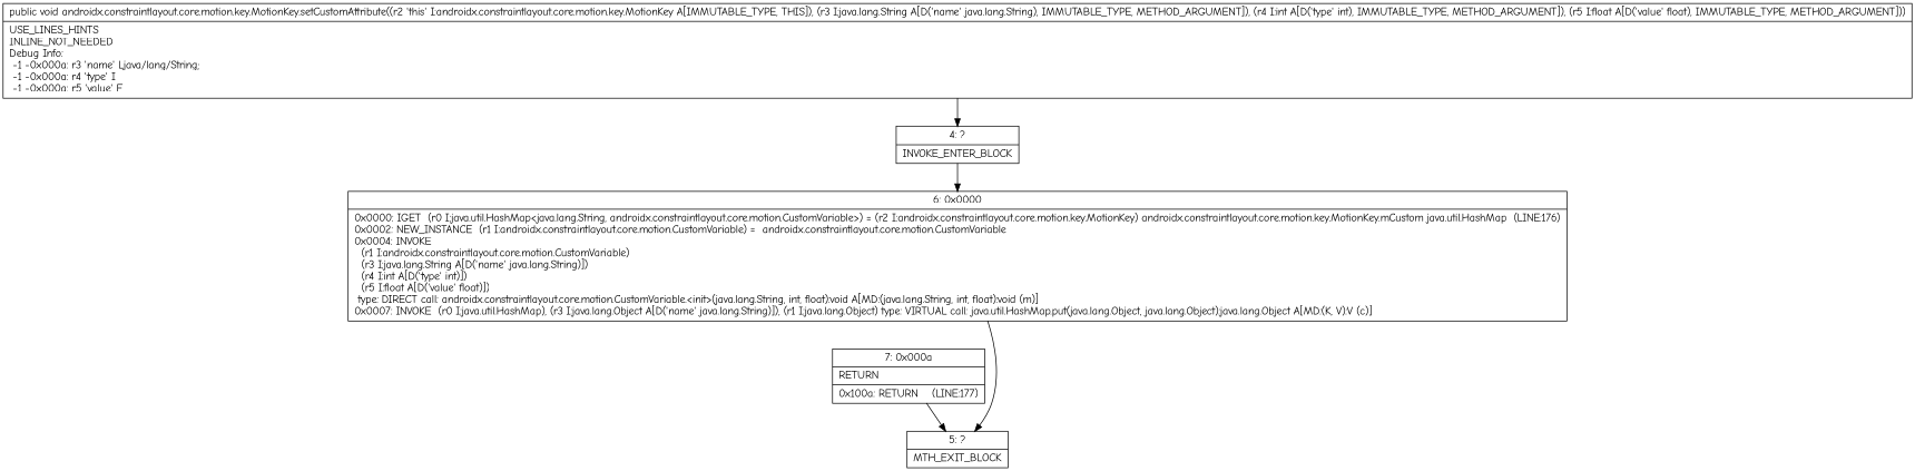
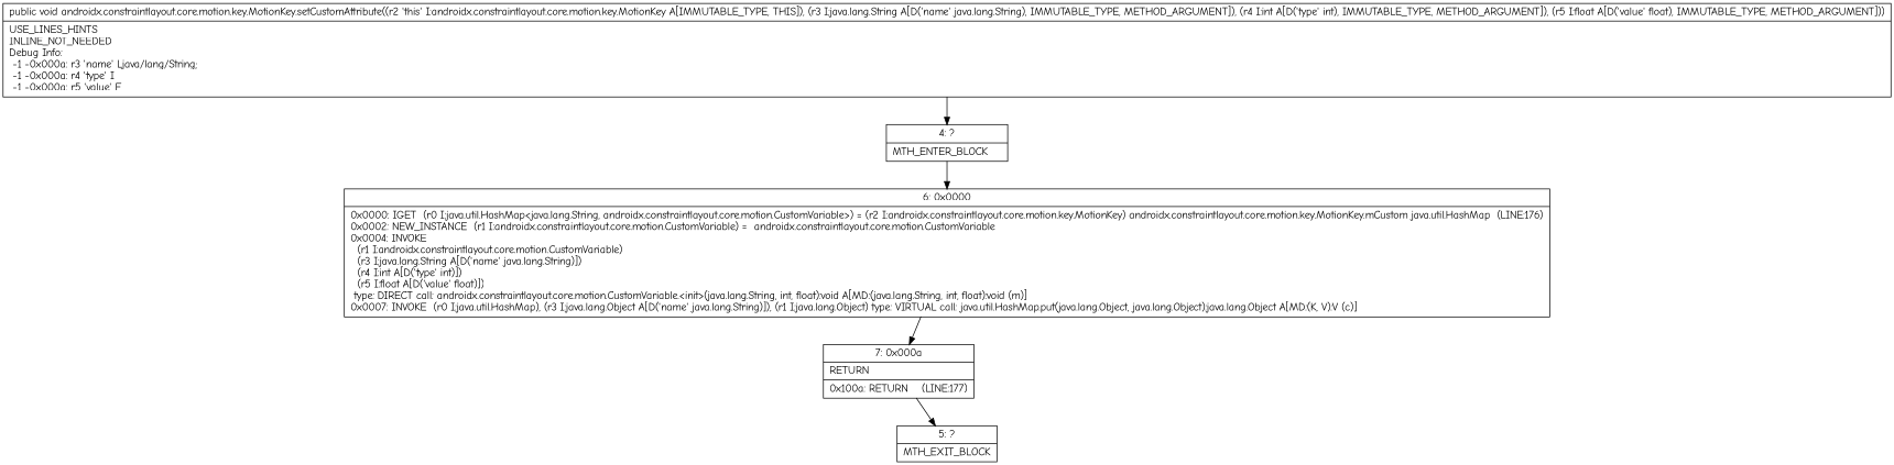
  digraph {
    fontname="Comic Neue"
    node [fontname="Comic Neue" shape=record]
    edge [fontname="Comic Neue"]
-   n1 [label="{4\:\ ?|INVOKE_ENTER_BLOCK\l}"]
+   n1 [label="{4\:\ ?|MTH_ENTER_BLOCK\l}"]
    n2 [label="{6\:\ 0x0000|0x0000: IGET  (r0 I:java.util.HashMap\<java.lang.String, androidx.constraintlayout.core.motion.CustomVariable\>) = (r2 I:androidx.constraintlayout.core.motion.key.MotionKey) androidx.constraintlayout.core.motion.key.MotionKey.mCustom java.util.HashMap  (LINE:176)\l0x0002: NEW_INSTANCE  (r1 I:androidx.constraintlayout.core.motion.CustomVariable) =  androidx.constraintlayout.core.motion.CustomVariable \l0x0004: INVOKE  \l  (r1 I:androidx.constraintlayout.core.motion.CustomVariable)\l  (r3 I:java.lang.String A[D('name' java.lang.String)])\l  (r4 I:int A[D('type' int)])\l  (r5 I:float A[D('value' float)])\l type: DIRECT call: androidx.constraintlayout.core.motion.CustomVariable.\<init\>(java.lang.String, int, float):void A[MD:(java.lang.String, int, float):void (m)]\l0x0007: INVOKE  (r0 I:java.util.HashMap), (r3 I:java.lang.Object A[D('name' java.lang.String)]), (r1 I:java.lang.Object) type: VIRTUAL call: java.util.HashMap.put(java.lang.Object, java.lang.Object):java.lang.Object A[MD:(K, V):V (c)]\l}"]
    n3 [label="{7\:\ 0x000a|RETURN\l|0x100a: RETURN    (LINE:177)\l}"]
    n4 [label="{5\:\ ?|MTH_EXIT_BLOCK\l}"]
    n5 [label="{public void androidx.constraintlayout.core.motion.key.MotionKey.setCustomAttribute((r2 'this' I:androidx.constraintlayout.core.motion.key.MotionKey A[IMMUTABLE_TYPE, THIS]), (r3 I:java.lang.String A[D('name' java.lang.String), IMMUTABLE_TYPE, METHOD_ARGUMENT]), (r4 I:int A[D('type' int), IMMUTABLE_TYPE, METHOD_ARGUMENT]), (r5 I:float A[D('value' float), IMMUTABLE_TYPE, METHOD_ARGUMENT]))  | USE_LINES_HINTS\lINLINE_NOT_NEEDED\lDebug Info:\l  \-1 \-0x000a: r3 'name' Ljava\/lang\/String;\l  \-1 \-0x000a: r4 'type' I\l  \-1 \-0x000a: r5 'value' F\l}"]
    n1 -> n2
-   n2 -> n4
+   n2 -> n3
    n3 -> n4
    n5 -> n1
  }
